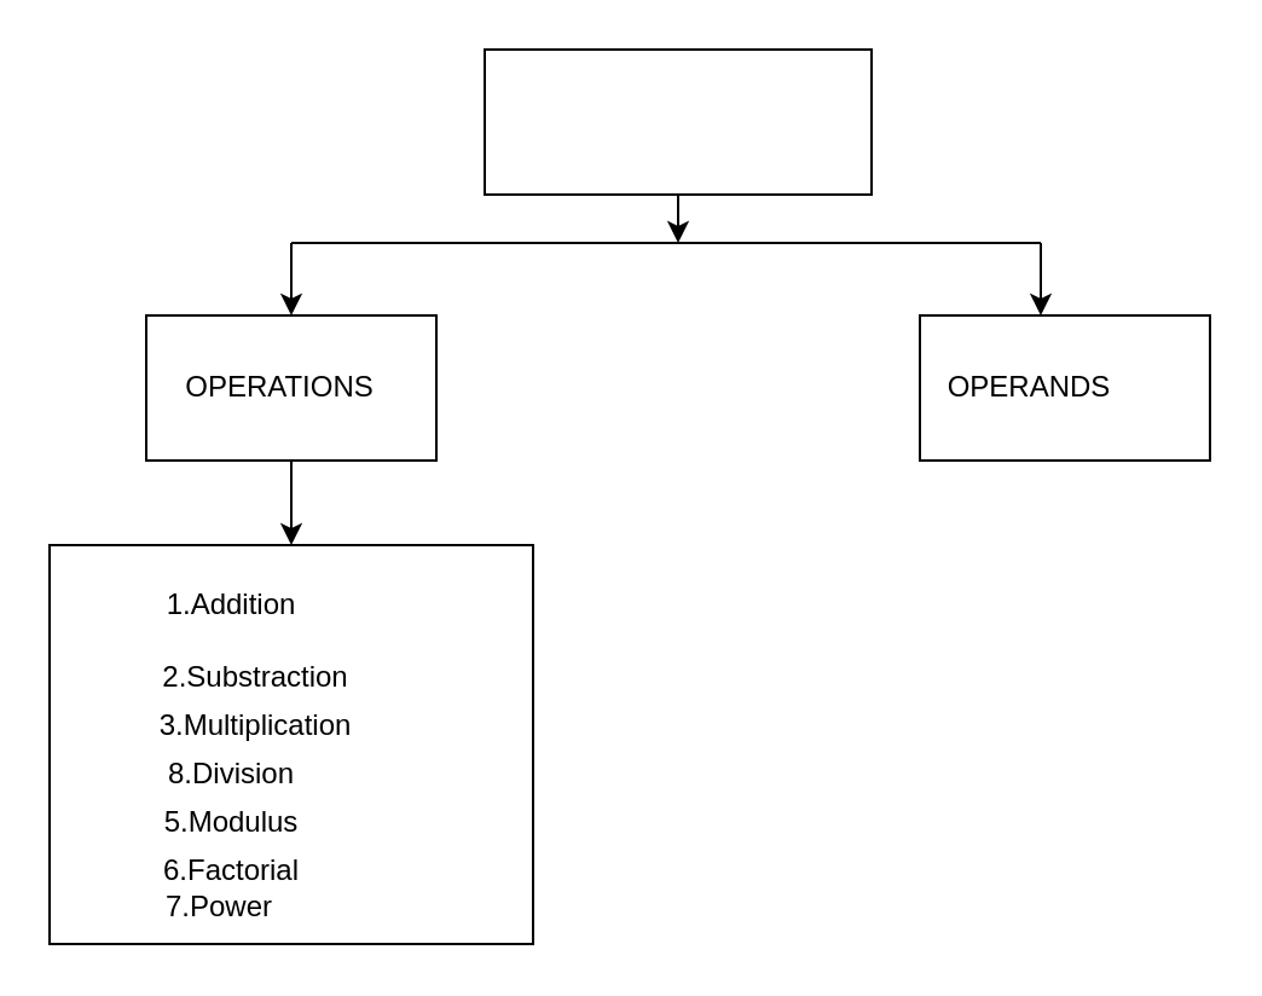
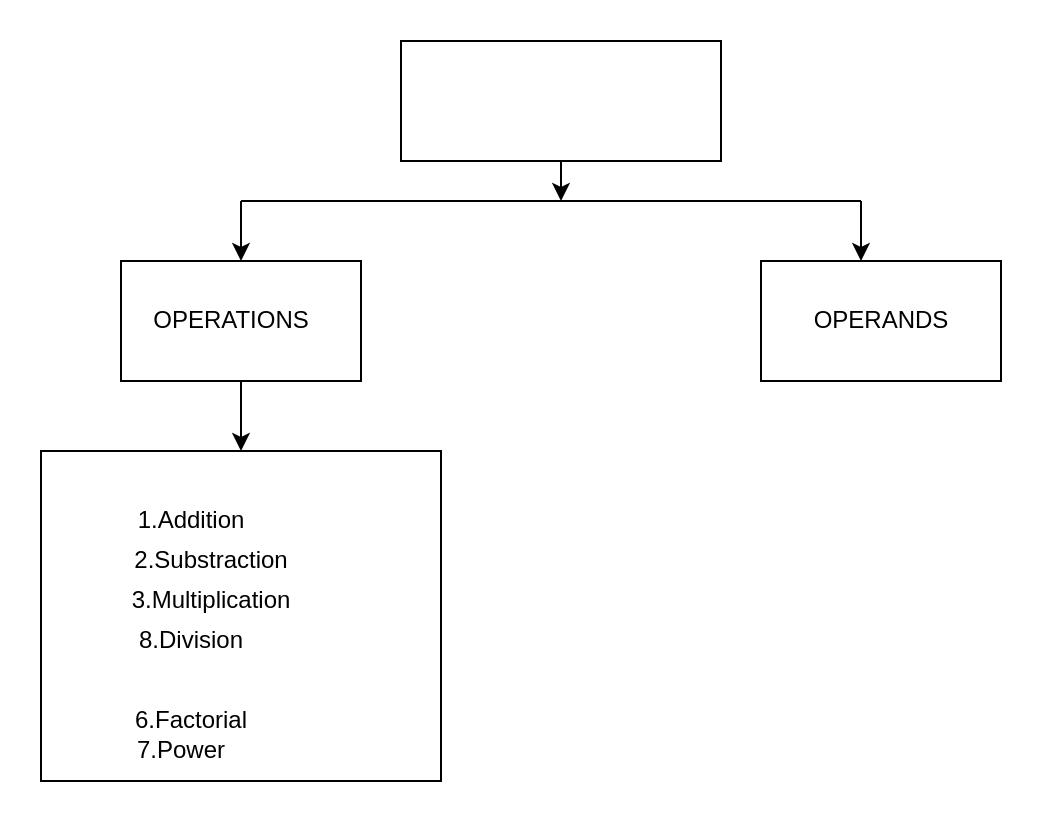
  <mxCell id="0" />
  <mxCell id="1" parent="0" />
  <mxCell id="2" value="" style="rounded=0;whiteSpace=wrap;html=1;" vertex="1" parent="1"><mxGeometry x="200" y="20" width="160" height="60" as="geometry" /></mxCell>
  <mxCell id="3" value="" style="rounded=0;whiteSpace=wrap;html=1;" vertex="1" parent="1"><mxGeometry x="60" y="130" width="120" height="60" as="geometry" /></mxCell>
  <mxCell id="4" value="" style="rounded=0;whiteSpace=wrap;html=1;" vertex="1" parent="1"><mxGeometry x="380" y="130" width="120" height="60" as="geometry" /></mxCell>
  <mxCell id="5" value="" style="rounded=0;whiteSpace=wrap;html=1;" vertex="1" parent="1"><mxGeometry x="20" y="225" width="200" height="165" as="geometry" /></mxCell>
  <mxCell id="6" value="" style="endArrow=classic;html=1;entryX=0.5;entryY=0;entryDx=0;entryDy=0;" edge="1" parent="1" target="3"><mxGeometry width="50" height="50" relative="1" as="geometry"><mxPoint x="120" y="100" as="sourcePoint" /><mxPoint x="120" y="100" as="targetPoint" /><Array as="points"><mxPoint x="120" y="110" /></Array></mxGeometry></mxCell>
  <mxCell id="7" value="" style="endArrow=classic;html=1;entryX=0.5;entryY=0;entryDx=0;entryDy=0;" edge="1" parent="1"><mxGeometry width="50" height="50" relative="1" as="geometry"><mxPoint x="430" y="100" as="sourcePoint" /><mxPoint x="430" y="130" as="targetPoint" /><Array as="points"><mxPoint x="430" y="110" /></Array></mxGeometry></mxCell>
  <mxCell id="8" value="" style="endArrow=none;html=1;" edge="1" parent="1"><mxGeometry width="50" height="50" relative="1" as="geometry"><mxPoint x="120" y="100" as="sourcePoint" /><mxPoint x="430" y="100" as="targetPoint" /></mxGeometry></mxCell>
  <mxCell id="9" value="" style="endArrow=classic;html=1;exitX=0.5;exitY=1;exitDx=0;exitDy=0;" edge="1" parent="1" source="2"><mxGeometry width="50" height="50" relative="1" as="geometry"><mxPoint x="290" y="170" as="sourcePoint" /><mxPoint x="280" y="100" as="targetPoint" /></mxGeometry></mxCell>
  <mxCell id="10" value="" style="endArrow=classic;html=1;exitX=0.5;exitY=1;exitDx=0;exitDy=0;entryX=0.5;entryY=0;entryDx=0;entryDy=0;" edge="1" parent="1" source="3" target="5"><mxGeometry width="50" height="50" relative="1" as="geometry"><mxPoint x="290" y="170" as="sourcePoint" /><mxPoint x="340" y="120" as="targetPoint" /></mxGeometry></mxCell>
- <mxCell id="11" value="OPERANDS" style="text;html=1;resizable=0;autosize=1;align=center;verticalAlign=middle;points=[];fillColor=none;strokeColor=none;rounded=0;" vertex="1" parent="1"><mxGeometry x="385" y="150" width="80" height="20" as="geometry" /></mxCell>
+ <mxCell id="11" value="OPERANDS" style="text;html=1;resizable=0;autosize=1;align=center;verticalAlign=middle;points=[];fillColor=none;strokeColor=none;rounded=0;" vertex="1" parent="1"><mxGeometry x="400" y="150" width="80" height="20" as="geometry" /></mxCell>
  <mxCell id="12" value="OPERATIONS" style="text;html=1;resizable=0;autosize=1;align=center;verticalAlign=middle;points=[];fillColor=none;strokeColor=none;rounded=0;" vertex="1" parent="1"><mxGeometry x="70" y="150" width="90" height="20" as="geometry" /></mxCell>
- <mxCell id="13" value="1.Addition&lt;br&gt;" style="text;html=1;resizable=0;autosize=1;align=center;verticalAlign=middle;points=[];fillColor=none;strokeColor=none;rounded=0;" vertex="1" parent="1"><mxGeometry x="60" y="240" width="70" height="20" as="geometry" /></mxCell>
+ <mxCell id="13" value="1.Addition&lt;br&gt;" style="text;html=1;resizable=0;autosize=1;align=center;verticalAlign=middle;points=[];fillColor=none;strokeColor=none;rounded=0;" vertex="1" parent="1"><mxGeometry x="60" y="250" width="70" height="20" as="geometry" /></mxCell>
  <mxCell id="14" value="2.Substraction" style="text;html=1;resizable=0;autosize=1;align=center;verticalAlign=middle;points=[];fillColor=none;strokeColor=none;rounded=0;" vertex="1" parent="1"><mxGeometry x="60" y="270" width="90" height="20" as="geometry" /></mxCell>
  <mxCell id="15" value="3.Multiplication" style="text;html=1;resizable=0;autosize=1;align=center;verticalAlign=middle;points=[];fillColor=none;strokeColor=none;rounded=0;" vertex="1" parent="1"><mxGeometry x="60" y="290" width="90" height="20" as="geometry" /></mxCell>
  <mxCell id="16" value="8.Division" style="text;html=1;resizable=0;autosize=1;align=center;verticalAlign=middle;points=[];fillColor=none;strokeColor=none;rounded=0;" vertex="1" parent="1"><mxGeometry x="60" y="310" width="70" height="20" as="geometry" /></mxCell>
- <mxCell id="17" value="5.Modulus" style="text;html=1;resizable=0;autosize=1;align=center;verticalAlign=middle;points=[];fillColor=none;strokeColor=none;rounded=0;" vertex="1" parent="1"><mxGeometry x="60" y="330" width="70" height="20" as="geometry" /></mxCell>
  <mxCell id="18" value="6.Factorial" style="text;html=1;resizable=0;autosize=1;align=center;verticalAlign=middle;points=[];fillColor=none;strokeColor=none;rounded=0;" vertex="1" parent="1"><mxGeometry x="60" y="350" width="70" height="20" as="geometry" /></mxCell>
  <mxCell id="19" value="7.Power" style="text;html=1;resizable=0;autosize=1;align=center;verticalAlign=middle;points=[];fillColor=none;strokeColor=none;rounded=0;" vertex="1" parent="1"><mxGeometry x="60" y="365" width="60" height="20" as="geometry" /></mxCell>
